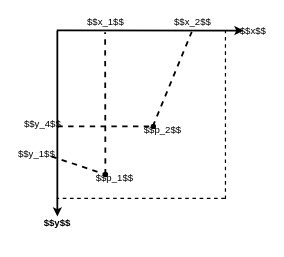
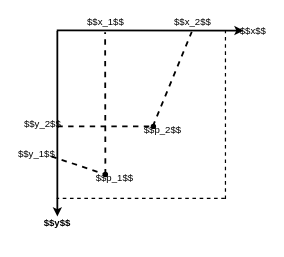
  <mxCell id="0" />
  <mxCell id="1" parent="0" />
  <mxCell id="2" value="" style="endArrow=classic;html=1;rounded=0;strokeWidth=3;fontFamily=Helvetica;" parent="1" edge="1"><mxGeometry width="50" height="50" relative="1" as="geometry"><mxPoint x="95" y="51" as="sourcePoint" /><mxPoint x="95" y="360" as="targetPoint" /></mxGeometry></mxCell>
  <mxCell id="3" value="" style="endArrow=classic;html=1;rounded=0;strokeWidth=3;" parent="1" edge="1"><mxGeometry width="50" height="50" relative="1" as="geometry"><mxPoint x="94" y="50" as="sourcePoint" /><mxPoint x="405" y="50.441" as="targetPoint" /></mxGeometry></mxCell>
  <mxCell id="4" value="$$y$$" style="text;html=1;strokeColor=none;fillColor=none;align=center;verticalAlign=middle;whiteSpace=wrap;rounded=0;fontSize=16;fontStyle=1" parent="1" vertex="1"><mxGeometry x="30" y="336" width="130" height="70" as="geometry" /></mxCell>
  <mxCell id="5" value="$$x$$" style="text;html=1;strokeColor=none;fillColor=none;align=center;verticalAlign=middle;whiteSpace=wrap;rounded=0;fontSize=16;" parent="1" vertex="1"><mxGeometry x="391" y="35" width="60" height="30" as="geometry" /></mxCell>
  <mxCell id="6" value="" style="endArrow=none;dashed=1;html=1;rounded=0;fontSize=16;strokeWidth=2;" parent="1" edge="1"><mxGeometry width="50" height="50" relative="1" as="geometry"><mxPoint x="374" y="330" as="sourcePoint" /><mxPoint x="94" y="330" as="targetPoint" /></mxGeometry></mxCell>
  <mxCell id="7" value="" style="endArrow=none;dashed=1;html=1;rounded=0;fontSize=16;strokeWidth=2;" parent="1" edge="1"><mxGeometry width="50" height="50" relative="1" as="geometry"><mxPoint x="375" y="331" as="sourcePoint" /><mxPoint x="375" y="51" as="targetPoint" /></mxGeometry></mxCell>
  <mxCell id="8" value="$$y_1$$" style="text;html=1;align=center;verticalAlign=middle;resizable=0;points=[];autosize=1;strokeColor=none;fillColor=none;fontSize=16;fontColor=#000000;" vertex="1" parent="1"><mxGeometry x="20" y="241" width="80" height="30" as="geometry" /></mxCell>
- <mxCell id="9" value="$$y_4$$" style="text;html=1;align=center;verticalAlign=middle;resizable=0;points=[];autosize=1;strokeColor=none;fillColor=none;fontSize=16;fontColor=#000000;" vertex="1" parent="1"><mxGeometry x="30" y="190" width="80" height="30" as="geometry" /></mxCell>
+ <mxCell id="9" value="$$y_2$$" style="text;html=1;align=center;verticalAlign=middle;resizable=0;points=[];autosize=1;strokeColor=none;fillColor=none;fontSize=16;fontColor=#000000;" vertex="1" parent="1"><mxGeometry x="30" y="190" width="80" height="30" as="geometry" /></mxCell>
  <mxCell id="10" value="$$x_1$$" style="text;html=1;align=center;verticalAlign=middle;resizable=0;points=[];autosize=1;strokeColor=none;fillColor=none;fontSize=16;fontColor=#000000;" vertex="1" parent="1"><mxGeometry x="135" y="20" width="80" height="30" as="geometry" /></mxCell>
  <mxCell id="11" value="$$x_2$$" style="text;html=1;align=center;verticalAlign=middle;resizable=0;points=[];autosize=1;strokeColor=none;fillColor=none;fontSize=16;fontColor=#000000;" vertex="1" parent="1"><mxGeometry x="280" y="20" width="80" height="30" as="geometry" /></mxCell>
  <mxCell id="12" value="" style="endArrow=none;dashed=1;html=1;rounded=0;strokeColor=#000000;strokeWidth=3;fontSize=16;fontColor=#000000;entryX=0.495;entryY=1.11;entryDx=0;entryDy=0;entryPerimeter=0;" edge="1" parent="1" target="10"><mxGeometry width="50" height="50" relative="1" as="geometry"><mxPoint x="175" y="290" as="sourcePoint" /><mxPoint x="215" y="80" as="targetPoint" /></mxGeometry></mxCell>
  <mxCell id="13" value="" style="endArrow=oval;dashed=1;html=1;rounded=0;strokeColor=#000000;strokeWidth=3;fontSize=16;fontColor=#000000;exitX=0.813;exitY=0.633;exitDx=0;exitDy=0;exitPerimeter=0;endFill=1;" edge="1" parent="1" source="8"><mxGeometry width="50" height="50" relative="1" as="geometry"><mxPoint x="165" y="130" as="sourcePoint" /><mxPoint x="175" y="290" as="targetPoint" /></mxGeometry></mxCell>
  <mxCell id="14" value="" style="endArrow=oval;dashed=1;html=1;rounded=0;strokeColor=#000000;strokeWidth=3;fontSize=16;fontColor=#000000;exitX=0.813;exitY=0.633;exitDx=0;exitDy=0;exitPerimeter=0;endFill=1;" edge="1" parent="1"><mxGeometry width="50" height="50" relative="1" as="geometry"><mxPoint x="95" y="210" as="sourcePoint" /><mxPoint x="255" y="210" as="targetPoint" /></mxGeometry></mxCell>
  <mxCell id="15" value="" style="endArrow=none;dashed=1;html=1;rounded=0;strokeColor=#000000;strokeWidth=3;fontSize=16;fontColor=#000000;entryX=0.486;entryY=1.085;entryDx=0;entryDy=0;entryPerimeter=0;" edge="1" parent="1" target="11"><mxGeometry width="50" height="50" relative="1" as="geometry"><mxPoint x="254" y="210" as="sourcePoint" /><mxPoint x="184.6" y="63.3" as="targetPoint" /></mxGeometry></mxCell>
  <mxCell id="16" value="$$p_1$$" style="text;html=1;align=center;verticalAlign=middle;resizable=0;points=[];autosize=1;strokeColor=none;fillColor=none;fontSize=16;fontColor=#000000;" vertex="1" parent="1"><mxGeometry x="145" y="280" width="90" height="30" as="geometry" /></mxCell>
  <mxCell id="17" value="$$p_2$$" style="text;html=1;align=center;verticalAlign=middle;resizable=0;points=[];autosize=1;strokeColor=none;fillColor=none;fontSize=16;fontColor=#000000;" vertex="1" parent="1"><mxGeometry x="225" y="200" width="90" height="30" as="geometry" /></mxCell>
